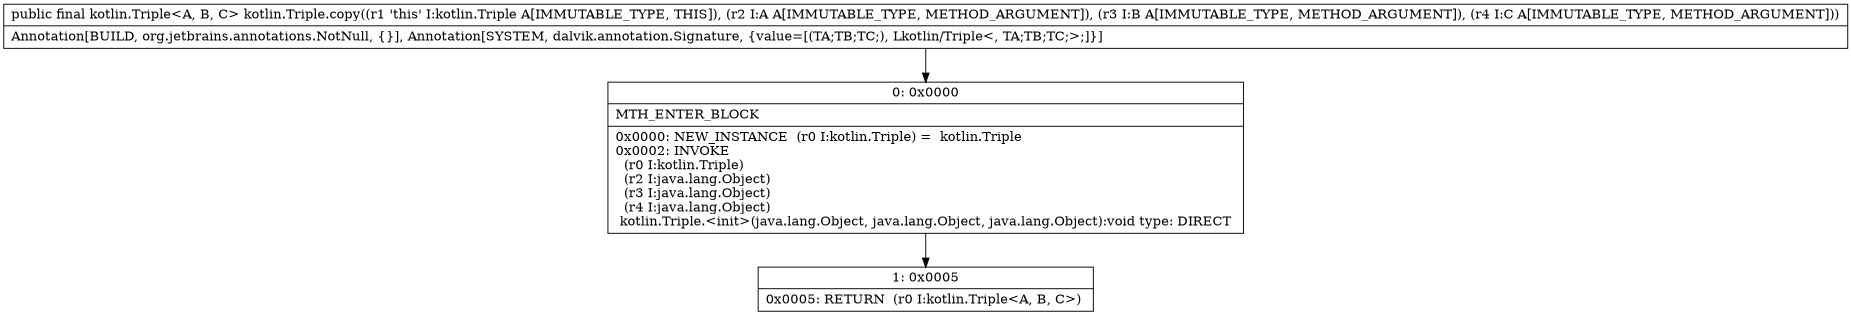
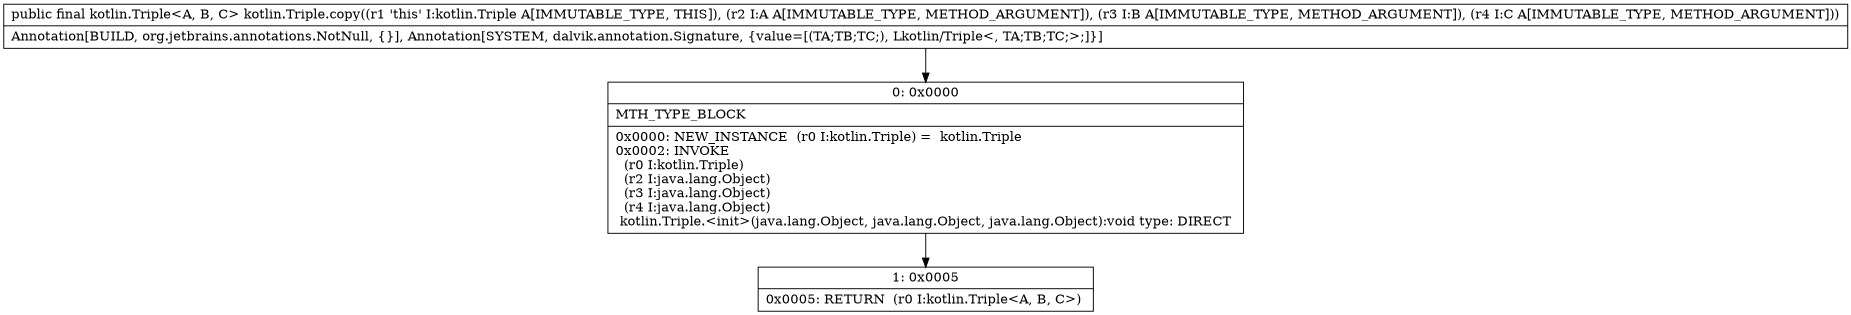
  digraph {
    node [shape=record]
-   n1 [label="{0\:\ 0x0000|MTH_ENTER_BLOCK\l|0x0000: NEW_INSTANCE  (r0 I:kotlin.Triple) =  kotlin.Triple \l0x0002: INVOKE  \l  (r0 I:kotlin.Triple)\l  (r2 I:java.lang.Object)\l  (r3 I:java.lang.Object)\l  (r4 I:java.lang.Object)\l kotlin.Triple.\<init\>(java.lang.Object, java.lang.Object, java.lang.Object):void type: DIRECT \l}"]
+   n1 [label="{0\:\ 0x0000|MTH_TYPE_BLOCK\l|0x0000: NEW_INSTANCE  (r0 I:kotlin.Triple) =  kotlin.Triple \l0x0002: INVOKE  \l  (r0 I:kotlin.Triple)\l  (r2 I:java.lang.Object)\l  (r3 I:java.lang.Object)\l  (r4 I:java.lang.Object)\l kotlin.Triple.\<init\>(java.lang.Object, java.lang.Object, java.lang.Object):void type: DIRECT \l}"]
    n2 [label="{1\:\ 0x0005|0x0005: RETURN  (r0 I:kotlin.Triple\<A, B, C\>) \l}"]
    n3 [label="{public final kotlin.Triple\<A, B, C\> kotlin.Triple.copy((r1 'this' I:kotlin.Triple A[IMMUTABLE_TYPE, THIS]), (r2 I:A A[IMMUTABLE_TYPE, METHOD_ARGUMENT]), (r3 I:B A[IMMUTABLE_TYPE, METHOD_ARGUMENT]), (r4 I:C A[IMMUTABLE_TYPE, METHOD_ARGUMENT]))  | Annotation[BUILD, org.jetbrains.annotations.NotNull, \{\}], Annotation[SYSTEM, dalvik.annotation.Signature, \{value=[(TA;TB;TC;), Lkotlin\/Triple\<, TA;TB;TC;\>;]\}]\l}"]
    n1 -> n2
    n3 -> n1
  }
